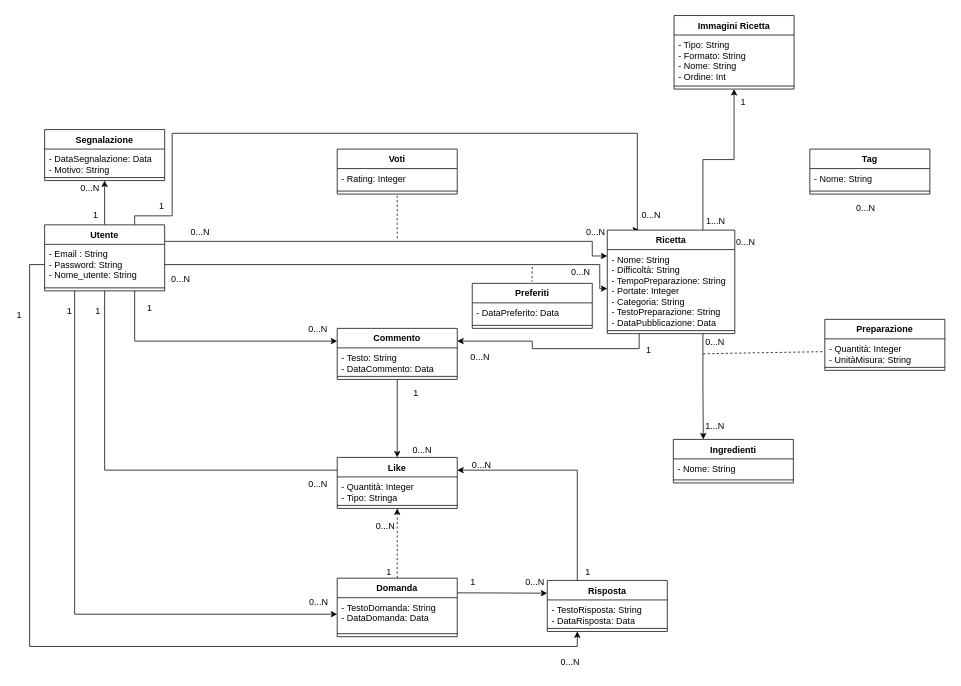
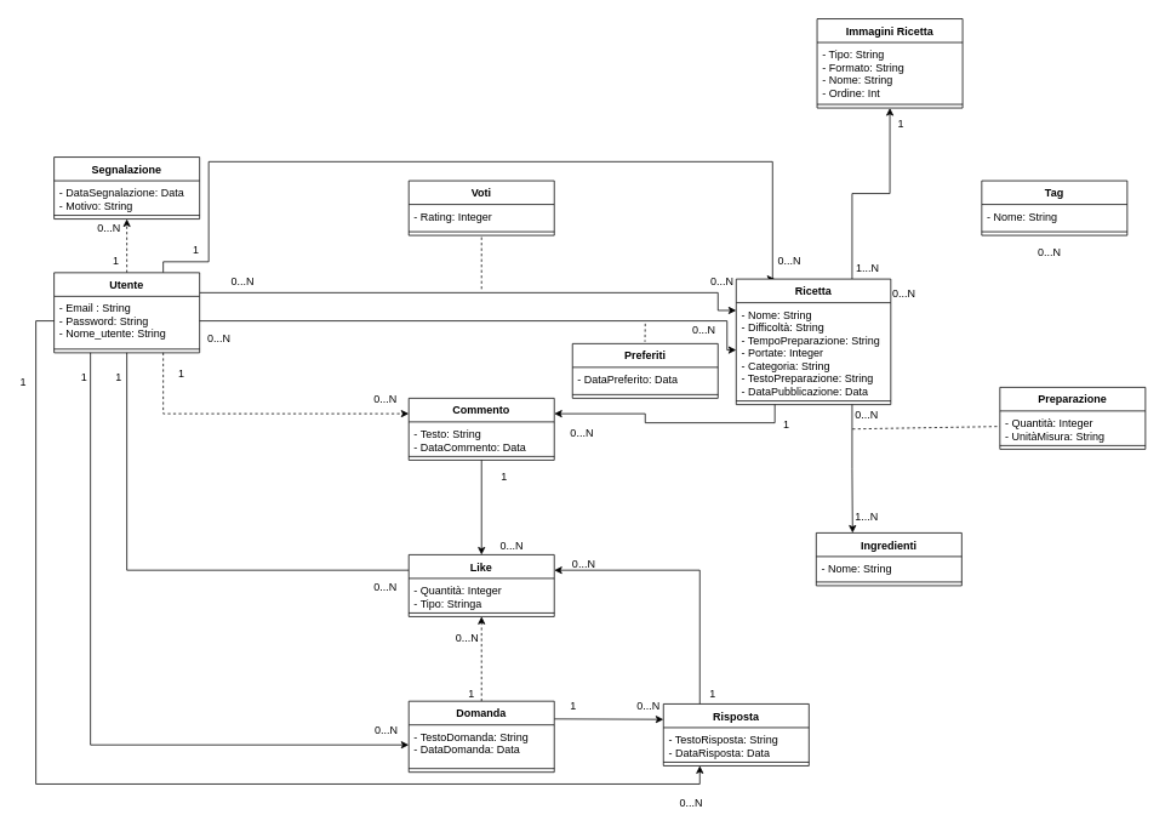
  <mxCell id="0" />
  <mxCell id="1" parent="0" />
  <mxCell id="2" style="edgeStyle=orthogonalEdgeStyle;rounded=0;orthogonalLoop=1;jettySize=auto;html=1;exitX=1;exitY=0.25;exitDx=0;exitDy=0;entryX=0;entryY=0.25;entryDx=0;entryDy=0;" parent="1" source="8" target="14" edge="1"><mxGeometry relative="1" as="geometry"><Array as="points"><mxPoint x="789" y="321" /><mxPoint x="789" y="341" /></Array></mxGeometry></mxCell>
- <mxCell id="3" style="edgeStyle=orthogonalEdgeStyle;rounded=0;orthogonalLoop=1;jettySize=auto;html=1;exitX=0.75;exitY=1;exitDx=0;exitDy=0;entryX=0;entryY=0.25;entryDx=0;entryDy=0;" parent="1" source="8" target="18" edge="1"><mxGeometry relative="1" as="geometry" /></mxCell>
+ <mxCell id="3" style="edgeStyle=orthogonalEdgeStyle;rounded=0;orthogonalLoop=1;jettySize=auto;html=1;exitX=0.75;exitY=1;exitDx=0;exitDy=0;entryX=0;entryY=0.25;entryDx=0;entryDy=0;dashed=1;" parent="1" source="8" target="18" edge="1"><mxGeometry relative="1" as="geometry" /></mxCell>
  <mxCell id="4" style="edgeStyle=orthogonalEdgeStyle;rounded=0;orthogonalLoop=1;jettySize=auto;html=1;exitX=0.5;exitY=1;exitDx=0;exitDy=0;entryX=0;entryY=0.25;entryDx=0;entryDy=0;endArrow=none;" parent="1" source="8" target="21" edge="1"><mxGeometry relative="1" as="geometry" /></mxCell>
- <mxCell id="5" style="edgeStyle=orthogonalEdgeStyle;rounded=0;orthogonalLoop=1;jettySize=auto;html=1;exitX=0.5;exitY=0;exitDx=0;exitDy=0;entryX=0.5;entryY=1;entryDx=0;entryDy=0;" parent="1" source="8" target="36" edge="1"><mxGeometry relative="1" as="geometry" /></mxCell>
+ <mxCell id="5" style="edgeStyle=orthogonalEdgeStyle;rounded=0;orthogonalLoop=1;jettySize=auto;html=1;exitX=0.5;exitY=0;exitDx=0;exitDy=0;entryX=0.5;entryY=1;entryDx=0;entryDy=0;dashed=1;" parent="1" source="8" target="36" edge="1"><mxGeometry relative="1" as="geometry" /></mxCell>
  <mxCell id="6" style="edgeStyle=orthogonalEdgeStyle;rounded=0;orthogonalLoop=1;jettySize=auto;html=1;exitX=0.75;exitY=0;exitDx=0;exitDy=0;entryX=0.25;entryY=0;entryDx=0;entryDy=0;" parent="1" source="8" target="14" edge="1"><mxGeometry relative="1" as="geometry"><Array as="points"><mxPoint x="179" y="287" /><mxPoint x="229" y="287" /><mxPoint x="229" y="177" /><mxPoint x="849" y="177" /></Array></mxGeometry></mxCell>
  <mxCell id="7" style="edgeStyle=orthogonalEdgeStyle;rounded=0;orthogonalLoop=1;jettySize=auto;html=1;exitX=0.25;exitY=1;exitDx=0;exitDy=0;entryX=0;entryY=0.5;entryDx=0;entryDy=0;" parent="1" source="8" target="42" edge="1"><mxGeometry relative="1" as="geometry" /></mxCell>
  <mxCell id="8" value="Utente" style="swimlane;fontStyle=1;align=center;verticalAlign=top;childLayout=stackLayout;horizontal=1;startSize=26;horizontalStack=0;resizeParent=1;resizeParentMax=0;resizeLast=0;collapsible=1;marginBottom=0;" parent="1" vertex="1"><mxGeometry x="59" y="299" width="160" height="88" as="geometry" /></mxCell>
  <mxCell id="9" value="- Email : String&#10;- Password: String&#10;- Nome_utente: String&#10;" style="text;strokeColor=none;fillColor=none;align=left;verticalAlign=top;spacingLeft=4;spacingRight=4;overflow=hidden;rotatable=0;points=[[0,0.5],[1,0.5]];portConstraint=eastwest;" parent="8" vertex="1"><mxGeometry y="26" width="160" height="54" as="geometry" /></mxCell>
  <mxCell id="10" value="" style="line;strokeWidth=1;fillColor=none;align=left;verticalAlign=middle;spacingTop=-1;spacingLeft=3;spacingRight=3;rotatable=0;labelPosition=right;points=[];portConstraint=eastwest;" parent="8" vertex="1"><mxGeometry y="80" width="160" height="8" as="geometry" /></mxCell>
  <mxCell id="11" style="edgeStyle=orthogonalEdgeStyle;rounded=0;orthogonalLoop=1;jettySize=auto;html=1;exitX=0.75;exitY=1;exitDx=0;exitDy=0;entryX=0.25;entryY=0;entryDx=0;entryDy=0;" parent="1" source="14" target="27" edge="1"><mxGeometry relative="1" as="geometry" /></mxCell>
  <mxCell id="12" style="edgeStyle=orthogonalEdgeStyle;rounded=0;orthogonalLoop=1;jettySize=auto;html=1;exitX=0.25;exitY=1;exitDx=0;exitDy=0;entryX=1;entryY=0.25;entryDx=0;entryDy=0;" parent="1" source="14" target="18" edge="1"><mxGeometry relative="1" as="geometry" /></mxCell>
  <mxCell id="13" style="edgeStyle=orthogonalEdgeStyle;rounded=0;orthogonalLoop=1;jettySize=auto;html=1;exitX=0.75;exitY=0;exitDx=0;exitDy=0;entryX=0.5;entryY=1;entryDx=0;entryDy=0;" parent="1" source="14" target="86" edge="1"><mxGeometry relative="1" as="geometry" /></mxCell>
  <mxCell id="14" value="Ricetta" style="swimlane;fontStyle=1;align=center;verticalAlign=top;childLayout=stackLayout;horizontal=1;startSize=26;horizontalStack=0;resizeParent=1;resizeParentMax=0;resizeLast=0;collapsible=1;marginBottom=0;" parent="1" vertex="1"><mxGeometry x="809" y="306" width="170" height="138" as="geometry" /></mxCell>
  <mxCell id="15" value="- Nome: String&#10;- Difficoltà: String&#10;- TempoPreparazione: String&#10;- Portate: Integer&#10;- Categoria: String&#10;- TestoPreparazione: String&#10;- DataPubblicazione: Data&#10;&#10;" style="text;strokeColor=none;fillColor=none;align=left;verticalAlign=top;spacingLeft=4;spacingRight=4;overflow=hidden;rotatable=0;points=[[0,0.5],[1,0.5]];portConstraint=eastwest;" parent="14" vertex="1"><mxGeometry y="26" width="170" height="104" as="geometry" /></mxCell>
  <mxCell id="16" value="" style="line;strokeWidth=1;fillColor=none;align=left;verticalAlign=middle;spacingTop=-1;spacingLeft=3;spacingRight=3;rotatable=0;labelPosition=right;points=[];portConstraint=eastwest;" parent="14" vertex="1"><mxGeometry y="130" width="170" height="8" as="geometry" /></mxCell>
  <mxCell id="17" style="edgeStyle=orthogonalEdgeStyle;rounded=0;orthogonalLoop=1;jettySize=auto;html=1;exitX=0.5;exitY=1;exitDx=0;exitDy=0;entryX=0.5;entryY=0;entryDx=0;entryDy=0;" parent="1" source="18" target="21" edge="1"><mxGeometry relative="1" as="geometry" /></mxCell>
  <mxCell id="18" value="Commento" style="swimlane;fontStyle=1;align=center;verticalAlign=top;childLayout=stackLayout;horizontal=1;startSize=26;horizontalStack=0;resizeParent=1;resizeParentMax=0;resizeLast=0;collapsible=1;marginBottom=0;" parent="1" vertex="1"><mxGeometry x="449" y="437" width="160" height="68" as="geometry" /></mxCell>
  <mxCell id="19" value="- Testo: String&#10;- DataCommento: Data&#10;" style="text;strokeColor=none;fillColor=none;align=left;verticalAlign=top;spacingLeft=4;spacingRight=4;overflow=hidden;rotatable=0;points=[[0,0.5],[1,0.5]];portConstraint=eastwest;" parent="18" vertex="1"><mxGeometry y="26" width="160" height="34" as="geometry" /></mxCell>
  <mxCell id="20" value="" style="line;strokeWidth=1;fillColor=none;align=left;verticalAlign=middle;spacingTop=-1;spacingLeft=3;spacingRight=3;rotatable=0;labelPosition=right;points=[];portConstraint=eastwest;" parent="18" vertex="1"><mxGeometry y="60" width="160" height="8" as="geometry" /></mxCell>
  <mxCell id="21" value="Like" style="swimlane;fontStyle=1;align=center;verticalAlign=top;childLayout=stackLayout;horizontal=1;startSize=26;horizontalStack=0;resizeParent=1;resizeParentMax=0;resizeLast=0;collapsible=1;marginBottom=0;" parent="1" vertex="1"><mxGeometry x="449" y="609" width="160" height="68" as="geometry" /></mxCell>
  <mxCell id="22" value="- Quantità: Integer&#10;- Tipo: Stringa&#10;" style="text;strokeColor=none;fillColor=none;align=left;verticalAlign=top;spacingLeft=4;spacingRight=4;overflow=hidden;rotatable=0;points=[[0,0.5],[1,0.5]];portConstraint=eastwest;" parent="21" vertex="1"><mxGeometry y="26" width="160" height="34" as="geometry" /></mxCell>
  <mxCell id="23" value="" style="line;strokeWidth=1;fillColor=none;align=left;verticalAlign=middle;spacingTop=-1;spacingLeft=3;spacingRight=3;rotatable=0;labelPosition=right;points=[];portConstraint=eastwest;" parent="21" vertex="1"><mxGeometry y="60" width="160" height="8" as="geometry" /></mxCell>
  <mxCell id="24" value="Voti" style="swimlane;fontStyle=1;align=center;verticalAlign=top;childLayout=stackLayout;horizontal=1;startSize=26;horizontalStack=0;resizeParent=1;resizeParentMax=0;resizeLast=0;collapsible=1;marginBottom=0;" parent="1" vertex="1"><mxGeometry x="449" y="198" width="160" height="60" as="geometry" /></mxCell>
  <mxCell id="25" value="- Rating: Integer" style="text;strokeColor=none;fillColor=none;align=left;verticalAlign=top;spacingLeft=4;spacingRight=4;overflow=hidden;rotatable=0;points=[[0,0.5],[1,0.5]];portConstraint=eastwest;" parent="24" vertex="1"><mxGeometry y="26" width="160" height="26" as="geometry" /></mxCell>
  <mxCell id="26" value="" style="line;strokeWidth=1;fillColor=none;align=left;verticalAlign=middle;spacingTop=-1;spacingLeft=3;spacingRight=3;rotatable=0;labelPosition=right;points=[];portConstraint=eastwest;" parent="24" vertex="1"><mxGeometry y="52" width="160" height="8" as="geometry" /></mxCell>
  <mxCell id="27" value="Ingredienti" style="swimlane;fontStyle=1;align=center;verticalAlign=top;childLayout=stackLayout;horizontal=1;startSize=26;horizontalStack=0;resizeParent=1;resizeParentMax=0;resizeLast=0;collapsible=1;marginBottom=0;" parent="1" vertex="1"><mxGeometry x="897" y="585" width="160" height="58" as="geometry" /></mxCell>
  <mxCell id="28" value="- Nome: String&#10;" style="text;strokeColor=none;fillColor=none;align=left;verticalAlign=top;spacingLeft=4;spacingRight=4;overflow=hidden;rotatable=0;points=[[0,0.5],[1,0.5]];portConstraint=eastwest;" parent="27" vertex="1"><mxGeometry y="26" width="160" height="24" as="geometry" /></mxCell>
  <mxCell id="29" value="" style="line;strokeWidth=1;fillColor=none;align=left;verticalAlign=middle;spacingTop=-1;spacingLeft=3;spacingRight=3;rotatable=0;labelPosition=right;points=[];portConstraint=eastwest;" parent="27" vertex="1"><mxGeometry y="50" width="160" height="8" as="geometry" /></mxCell>
  <mxCell id="30" value="Tag" style="swimlane;fontStyle=1;align=center;verticalAlign=top;childLayout=stackLayout;horizontal=1;startSize=26;horizontalStack=0;resizeParent=1;resizeParentMax=0;resizeLast=0;collapsible=1;marginBottom=0;" parent="1" vertex="1"><mxGeometry x="1079" y="198" width="160" height="60" as="geometry" /></mxCell>
  <mxCell id="31" value="- Nome: String" style="text;strokeColor=none;fillColor=none;align=left;verticalAlign=top;spacingLeft=4;spacingRight=4;overflow=hidden;rotatable=0;points=[[0,0.5],[1,0.5]];portConstraint=eastwest;" parent="30" vertex="1"><mxGeometry y="26" width="160" height="26" as="geometry" /></mxCell>
  <mxCell id="32" value="" style="line;strokeWidth=1;fillColor=none;align=left;verticalAlign=middle;spacingTop=-1;spacingLeft=3;spacingRight=3;rotatable=0;labelPosition=right;points=[];portConstraint=eastwest;" parent="30" vertex="1"><mxGeometry y="52" width="160" height="8" as="geometry" /></mxCell>
  <mxCell id="33" value="Preferiti" style="swimlane;fontStyle=1;align=center;verticalAlign=top;childLayout=stackLayout;horizontal=1;startSize=26;horizontalStack=0;resizeParent=1;resizeParentMax=0;resizeLast=0;collapsible=1;marginBottom=0;" parent="1" vertex="1"><mxGeometry x="629" y="377" width="160" height="60" as="geometry" /></mxCell>
  <mxCell id="34" value="- DataPreferito: Data" style="text;strokeColor=none;fillColor=none;align=left;verticalAlign=top;spacingLeft=4;spacingRight=4;overflow=hidden;rotatable=0;points=[[0,0.5],[1,0.5]];portConstraint=eastwest;" parent="33" vertex="1"><mxGeometry y="26" width="160" height="26" as="geometry" /></mxCell>
  <mxCell id="35" value="" style="line;strokeWidth=1;fillColor=none;align=left;verticalAlign=middle;spacingTop=-1;spacingLeft=3;spacingRight=3;rotatable=0;labelPosition=right;points=[];portConstraint=eastwest;" parent="33" vertex="1"><mxGeometry y="52" width="160" height="8" as="geometry" /></mxCell>
  <mxCell id="36" value="Segnalazione" style="swimlane;fontStyle=1;align=center;verticalAlign=top;childLayout=stackLayout;horizontal=1;startSize=26;horizontalStack=0;resizeParent=1;resizeParentMax=0;resizeLast=0;collapsible=1;marginBottom=0;" parent="1" vertex="1"><mxGeometry x="59" y="172" width="160" height="68" as="geometry" /></mxCell>
  <mxCell id="37" value="- DataSegnalazione: Data&#10;- Motivo: String&#10;" style="text;strokeColor=none;fillColor=none;align=left;verticalAlign=top;spacingLeft=4;spacingRight=4;overflow=hidden;rotatable=0;points=[[0,0.5],[1,0.5]];portConstraint=eastwest;" parent="36" vertex="1"><mxGeometry y="26" width="160" height="34" as="geometry" /></mxCell>
  <mxCell id="38" value="" style="line;strokeWidth=1;fillColor=none;align=left;verticalAlign=middle;spacingTop=-1;spacingLeft=3;spacingRight=3;rotatable=0;labelPosition=right;points=[];portConstraint=eastwest;" parent="36" vertex="1"><mxGeometry y="60" width="160" height="8" as="geometry" /></mxCell>
  <mxCell id="39" style="edgeStyle=orthogonalEdgeStyle;rounded=0;orthogonalLoop=1;jettySize=auto;html=1;exitX=1;exitY=0.25;exitDx=0;exitDy=0;entryX=0;entryY=0.25;entryDx=0;entryDy=0;" parent="1" source="41" target="45" edge="1"><mxGeometry relative="1" as="geometry"><Array as="points"><mxPoint x="609" y="790" /></Array></mxGeometry></mxCell>
  <mxCell id="40" style="edgeStyle=orthogonalEdgeStyle;rounded=0;orthogonalLoop=1;jettySize=auto;html=1;exitX=0.5;exitY=0;exitDx=0;exitDy=0;entryX=0.5;entryY=1;entryDx=0;entryDy=0;dashed=1;" parent="1" source="41" target="21" edge="1"><mxGeometry relative="1" as="geometry" /></mxCell>
  <mxCell id="41" value="Domanda" style="swimlane;fontStyle=1;align=center;verticalAlign=top;childLayout=stackLayout;horizontal=1;startSize=26;horizontalStack=0;resizeParent=1;resizeParentMax=0;resizeLast=0;collapsible=1;marginBottom=0;" parent="1" vertex="1"><mxGeometry x="449" y="770" width="160" height="78" as="geometry" /></mxCell>
  <mxCell id="42" value="- TestoDomanda: String&#10;- DataDomanda: Data&#10;" style="text;strokeColor=none;fillColor=none;align=left;verticalAlign=top;spacingLeft=4;spacingRight=4;overflow=hidden;rotatable=0;points=[[0,0.5],[1,0.5]];portConstraint=eastwest;" parent="41" vertex="1"><mxGeometry y="26" width="160" height="44" as="geometry" /></mxCell>
  <mxCell id="43" value="" style="line;strokeWidth=1;fillColor=none;align=left;verticalAlign=middle;spacingTop=-1;spacingLeft=3;spacingRight=3;rotatable=0;labelPosition=right;points=[];portConstraint=eastwest;" parent="41" vertex="1"><mxGeometry y="70" width="160" height="8" as="geometry" /></mxCell>
  <mxCell id="44" style="edgeStyle=orthogonalEdgeStyle;rounded=0;orthogonalLoop=1;jettySize=auto;html=1;exitX=0.25;exitY=0;exitDx=0;exitDy=0;entryX=1;entryY=0.25;entryDx=0;entryDy=0;" parent="1" source="45" target="21" edge="1"><mxGeometry relative="1" as="geometry" /></mxCell>
  <mxCell id="45" value="Risposta" style="swimlane;fontStyle=1;align=center;verticalAlign=top;childLayout=stackLayout;horizontal=1;startSize=26;horizontalStack=0;resizeParent=1;resizeParentMax=0;resizeLast=0;collapsible=1;marginBottom=0;" parent="1" vertex="1"><mxGeometry x="729" y="773" width="160" height="68" as="geometry" /></mxCell>
  <mxCell id="46" value="- TestoRisposta: String&#10;- DataRisposta: Data&#10;" style="text;strokeColor=none;fillColor=none;align=left;verticalAlign=top;spacingLeft=4;spacingRight=4;overflow=hidden;rotatable=0;points=[[0,0.5],[1,0.5]];portConstraint=eastwest;" parent="45" vertex="1"><mxGeometry y="26" width="160" height="34" as="geometry" /></mxCell>
  <mxCell id="47" value="" style="line;strokeWidth=1;fillColor=none;align=left;verticalAlign=middle;spacingTop=-1;spacingLeft=3;spacingRight=3;rotatable=0;labelPosition=right;points=[];portConstraint=eastwest;" parent="45" vertex="1"><mxGeometry y="60" width="160" height="8" as="geometry" /></mxCell>
  <mxCell id="48" value="" style="endArrow=none;dashed=1;html=1;entryX=0.5;entryY=1;entryDx=0;entryDy=0;" parent="1" target="24" edge="1"><mxGeometry width="50" height="50" relative="1" as="geometry"><mxPoint x="529" y="317" as="sourcePoint" /><mxPoint x="549" y="397" as="targetPoint" /></mxGeometry></mxCell>
  <mxCell id="49" value="" style="endArrow=none;dashed=1;html=1;entryX=0.5;entryY=0;entryDx=0;entryDy=0;" parent="1" edge="1"><mxGeometry width="50" height="50" relative="1" as="geometry"><mxPoint x="709" y="355" as="sourcePoint" /><mxPoint x="708.667" y="375" as="targetPoint" /></mxGeometry></mxCell>
  <mxCell id="50" value="Preparazione" style="swimlane;fontStyle=1;align=center;verticalAlign=top;childLayout=stackLayout;horizontal=1;startSize=26;horizontalStack=0;resizeParent=1;resizeParentMax=0;resizeLast=0;collapsible=1;marginBottom=0;" parent="1" vertex="1"><mxGeometry x="1099" y="425" width="160" height="68" as="geometry" /></mxCell>
  <mxCell id="51" value="- Quantità: Integer&#10;- UnitàMisura: String" style="text;strokeColor=none;fillColor=none;align=left;verticalAlign=top;spacingLeft=4;spacingRight=4;overflow=hidden;rotatable=0;points=[[0,0.5],[1,0.5]];portConstraint=eastwest;" parent="50" vertex="1"><mxGeometry y="26" width="160" height="34" as="geometry" /></mxCell>
  <mxCell id="52" value="" style="line;strokeWidth=1;fillColor=none;align=left;verticalAlign=middle;spacingTop=-1;spacingLeft=3;spacingRight=3;rotatable=0;labelPosition=right;points=[];portConstraint=eastwest;" parent="50" vertex="1"><mxGeometry y="60" width="160" height="8" as="geometry" /></mxCell>
  <mxCell id="53" value="" style="endArrow=none;dashed=1;html=1;entryX=0;entryY=0.5;entryDx=0;entryDy=0;exitX=-0.028;exitY=1.291;exitDx=0;exitDy=0;exitPerimeter=0;" parent="1" source="66" target="51" edge="1"><mxGeometry width="50" height="50" relative="1" as="geometry"><mxPoint x="929" y="467" as="sourcePoint" /><mxPoint x="1029" y="457" as="targetPoint" /></mxGeometry></mxCell>
  <mxCell id="54" value="1" style="text;html=1;resizable=0;points=[];autosize=1;align=left;verticalAlign=top;spacingTop=-4;" parent="1" vertex="1"><mxGeometry x="122" y="277" width="20" height="20" as="geometry" /></mxCell>
  <mxCell id="55" value="0...N" style="text;html=1;resizable=0;points=[];autosize=1;align=left;verticalAlign=top;spacingTop=-4;" parent="1" vertex="1"><mxGeometry x="105" y="240" width="40" height="20" as="geometry" /></mxCell>
  <mxCell id="56" value="0...N" style="text;html=1;resizable=0;points=[];autosize=1;align=left;verticalAlign=top;spacingTop=-4;" parent="1" vertex="1"><mxGeometry x="779" y="299" width="40" height="20" as="geometry" /></mxCell>
  <mxCell id="57" value="0...N" style="text;html=1;resizable=0;points=[];autosize=1;align=left;verticalAlign=top;spacingTop=-4;" parent="1" vertex="1"><mxGeometry x="252" y="299" width="40" height="20" as="geometry" /></mxCell>
  <mxCell id="58" style="edgeStyle=orthogonalEdgeStyle;rounded=0;orthogonalLoop=1;jettySize=auto;html=1;exitX=1;exitY=0.5;exitDx=0;exitDy=0;entryX=0;entryY=0.5;entryDx=0;entryDy=0;" parent="1" source="9" target="15" edge="1"><mxGeometry relative="1" as="geometry"><Array as="points"><mxPoint x="799" y="352" /><mxPoint x="799" y="384" /></Array></mxGeometry></mxCell>
  <mxCell id="59" value="0...N" style="text;html=1;resizable=0;points=[];autosize=1;align=left;verticalAlign=top;spacingTop=-4;" parent="1" vertex="1"><mxGeometry x="226" y="362" width="40" height="20" as="geometry" /></mxCell>
  <mxCell id="60" value="0...N" style="text;html=1;resizable=0;points=[];autosize=1;align=left;verticalAlign=top;spacingTop=-4;" parent="1" vertex="1"><mxGeometry x="759" y="352" width="40" height="20" as="geometry" /></mxCell>
  <mxCell id="61" value="1" style="text;html=1;resizable=0;points=[];autosize=1;align=left;verticalAlign=top;spacingTop=-4;" parent="1" vertex="1"><mxGeometry x="210" y="265" width="20" height="20" as="geometry" /></mxCell>
  <mxCell id="62" value="0...N" style="text;html=1;resizable=0;points=[];autosize=1;align=left;verticalAlign=top;spacingTop=-4;" parent="1" vertex="1"><mxGeometry x="853" y="277" width="40" height="20" as="geometry" /></mxCell>
  <mxCell id="63" value="0...N" style="text;html=1;resizable=0;points=[];autosize=1;align=left;verticalAlign=top;spacingTop=-4;" parent="1" vertex="1"><mxGeometry x="979" y="313" width="40" height="20" as="geometry" /></mxCell>
  <mxCell id="64" value="0...N" style="text;html=1;resizable=0;points=[];autosize=1;align=left;verticalAlign=top;spacingTop=-4;" parent="1" vertex="1"><mxGeometry x="1139" y="267" width="40" height="20" as="geometry" /></mxCell>
  <mxCell id="65" value="1...N" style="text;html=1;resizable=0;points=[];autosize=1;align=left;verticalAlign=top;spacingTop=-4;" parent="1" vertex="1"><mxGeometry x="938" y="557" width="40" height="20" as="geometry" /></mxCell>
  <mxCell id="66" value="0...N" style="text;html=1;resizable=0;points=[];autosize=1;align=left;verticalAlign=top;spacingTop=-4;" parent="1" vertex="1"><mxGeometry x="938" y="445" width="40" height="20" as="geometry" /></mxCell>
  <mxCell id="67" value="1" style="text;html=1;resizable=0;points=[];autosize=1;align=left;verticalAlign=top;spacingTop=-4;" parent="1" vertex="1"><mxGeometry x="194" y="400" width="20" height="20" as="geometry" /></mxCell>
  <mxCell id="68" value="0...N" style="text;html=1;resizable=0;points=[];autosize=1;align=left;verticalAlign=top;spacingTop=-4;" parent="1" vertex="1"><mxGeometry x="409" y="429" width="40" height="20" as="geometry" /></mxCell>
  <mxCell id="69" value="1" style="text;html=1;resizable=0;points=[];autosize=1;align=left;verticalAlign=top;spacingTop=-4;" parent="1" vertex="1"><mxGeometry x="125" y="404" width="20" height="20" as="geometry" /></mxCell>
  <mxCell id="70" value="0...N" style="text;html=1;resizable=0;points=[];autosize=1;align=left;verticalAlign=top;spacingTop=-4;" parent="1" vertex="1"><mxGeometry x="409" y="635" width="40" height="20" as="geometry" /></mxCell>
  <mxCell id="71" style="edgeStyle=orthogonalEdgeStyle;rounded=0;orthogonalLoop=1;jettySize=auto;html=1;exitX=0;exitY=0.5;exitDx=0;exitDy=0;entryX=0.25;entryY=1;entryDx=0;entryDy=0;" parent="1" source="9" target="45" edge="1"><mxGeometry relative="1" as="geometry" /></mxCell>
  <mxCell id="72" value="1" style="text;html=1;resizable=0;points=[];autosize=1;align=left;verticalAlign=top;spacingTop=-4;" parent="1" vertex="1"><mxGeometry x="87" y="404" width="20" height="20" as="geometry" /></mxCell>
  <mxCell id="73" value="0...N" style="text;html=1;resizable=0;points=[];autosize=1;align=left;verticalAlign=top;spacingTop=-4;" parent="1" vertex="1"><mxGeometry x="410" y="792" width="40" height="20" as="geometry" /></mxCell>
  <mxCell id="74" value="1" style="text;html=1;resizable=0;points=[];autosize=1;align=left;verticalAlign=top;spacingTop=-4;" parent="1" vertex="1"><mxGeometry x="20" y="410" width="20" height="20" as="geometry" /></mxCell>
  <mxCell id="75" value="0...N" style="text;html=1;resizable=0;points=[];autosize=1;align=left;verticalAlign=top;spacingTop=-4;" parent="1" vertex="1"><mxGeometry x="745" y="872" width="40" height="20" as="geometry" /></mxCell>
  <mxCell id="76" value="1" style="text;html=1;resizable=0;points=[];autosize=1;align=left;verticalAlign=top;spacingTop=-4;" parent="1" vertex="1"><mxGeometry x="625" y="765" width="20" height="20" as="geometry" /></mxCell>
  <mxCell id="77" value="0...N" style="text;html=1;resizable=0;points=[];autosize=1;align=left;verticalAlign=top;spacingTop=-4;" parent="1" vertex="1"><mxGeometry x="698" y="766" width="40" height="20" as="geometry" /></mxCell>
  <mxCell id="78" value="1" style="text;html=1;resizable=0;points=[];autosize=1;align=left;verticalAlign=top;spacingTop=-4;" parent="1" vertex="1"><mxGeometry x="513" y="752" width="20" height="20" as="geometry" /></mxCell>
  <mxCell id="79" value="0...N" style="text;html=1;resizable=0;points=[];autosize=1;align=left;verticalAlign=top;spacingTop=-4;" parent="1" vertex="1"><mxGeometry x="499" y="691" width="40" height="20" as="geometry" /></mxCell>
  <mxCell id="80" value="1" style="text;html=1;resizable=0;points=[];autosize=1;align=left;verticalAlign=top;spacingTop=-4;" parent="1" vertex="1"><mxGeometry x="778" y="752" width="20" height="20" as="geometry" /></mxCell>
  <mxCell id="81" value="0...N" style="text;html=1;resizable=0;points=[];autosize=1;align=left;verticalAlign=top;spacingTop=-4;" parent="1" vertex="1"><mxGeometry x="627" y="609" width="40" height="20" as="geometry" /></mxCell>
  <mxCell id="82" value="1" style="text;html=1;resizable=0;points=[];autosize=1;align=left;verticalAlign=top;spacingTop=-4;" parent="1" vertex="1"><mxGeometry x="549" y="514" width="20" height="20" as="geometry" /></mxCell>
  <mxCell id="83" value="0...N" style="text;html=1;resizable=0;points=[];autosize=1;align=left;verticalAlign=top;spacingTop=-4;" parent="1" vertex="1"><mxGeometry x="548" y="590" width="40" height="20" as="geometry" /></mxCell>
  <mxCell id="84" value="1" style="text;html=1;resizable=0;points=[];autosize=1;align=left;verticalAlign=top;spacingTop=-4;" parent="1" vertex="1"><mxGeometry x="859" y="456" width="20" height="20" as="geometry" /></mxCell>
  <mxCell id="85" value="0...N" style="text;html=1;resizable=0;points=[];autosize=1;align=left;verticalAlign=top;spacingTop=-4;" parent="1" vertex="1"><mxGeometry x="625" y="465" width="40" height="20" as="geometry" /></mxCell>
  <mxCell id="86" value="Immagini Ricetta" style="swimlane;fontStyle=1;align=center;verticalAlign=top;childLayout=stackLayout;horizontal=1;startSize=26;horizontalStack=0;resizeParent=1;resizeParentMax=0;resizeLast=0;collapsible=1;marginBottom=0;" parent="1" vertex="1"><mxGeometry x="898" y="20" width="160" height="98" as="geometry" /></mxCell>
  <mxCell id="87" value="- Tipo: String&#10;- Formato: String&#10;- Nome: String&#10;- Ordine: Int&#10;" style="text;strokeColor=none;fillColor=none;align=left;verticalAlign=top;spacingLeft=4;spacingRight=4;overflow=hidden;rotatable=0;points=[[0,0.5],[1,0.5]];portConstraint=eastwest;" parent="86" vertex="1"><mxGeometry y="26" width="160" height="64" as="geometry" /></mxCell>
  <mxCell id="88" value="" style="line;strokeWidth=1;fillColor=none;align=left;verticalAlign=middle;spacingTop=-1;spacingLeft=3;spacingRight=3;rotatable=0;labelPosition=right;points=[];portConstraint=eastwest;" parent="86" vertex="1"><mxGeometry y="90" width="160" height="8" as="geometry" /></mxCell>
  <mxCell id="89" value="1...N" style="text;html=1;resizable=0;points=[];autosize=1;align=left;verticalAlign=top;spacingTop=-4;" parent="1" vertex="1"><mxGeometry x="939" y="285" width="40" height="20" as="geometry" /></mxCell>
  <mxCell id="90" value="1" style="text;html=1;resizable=0;points=[];autosize=1;align=left;verticalAlign=top;spacingTop=-4;" parent="1" vertex="1"><mxGeometry x="985" y="126" width="20" height="20" as="geometry" /></mxCell>
